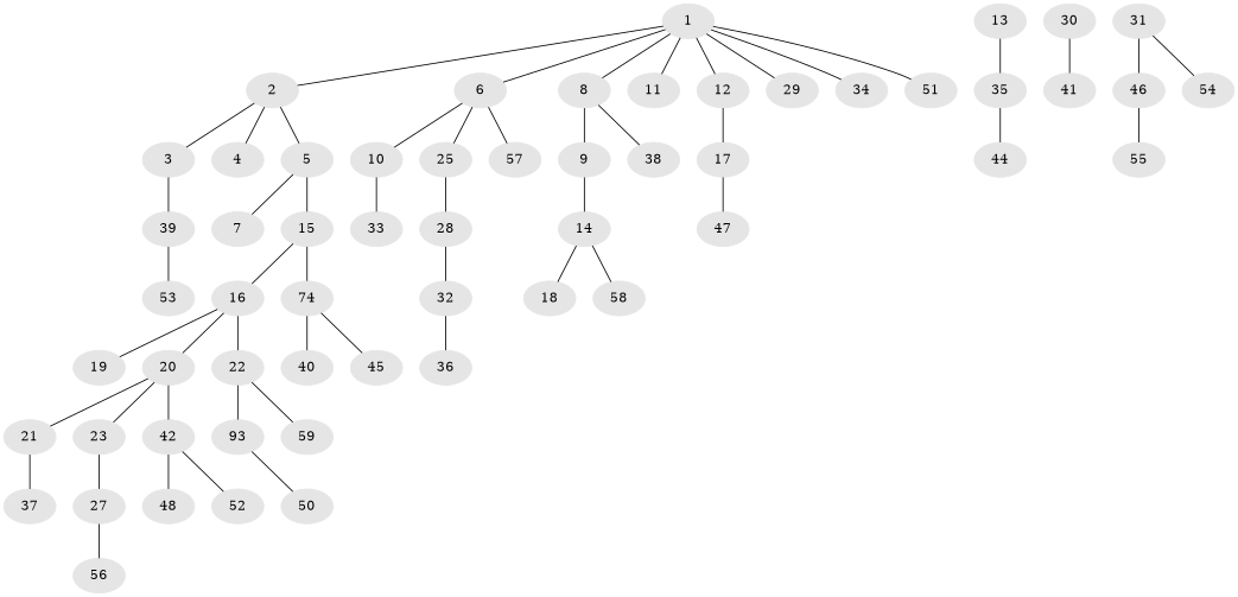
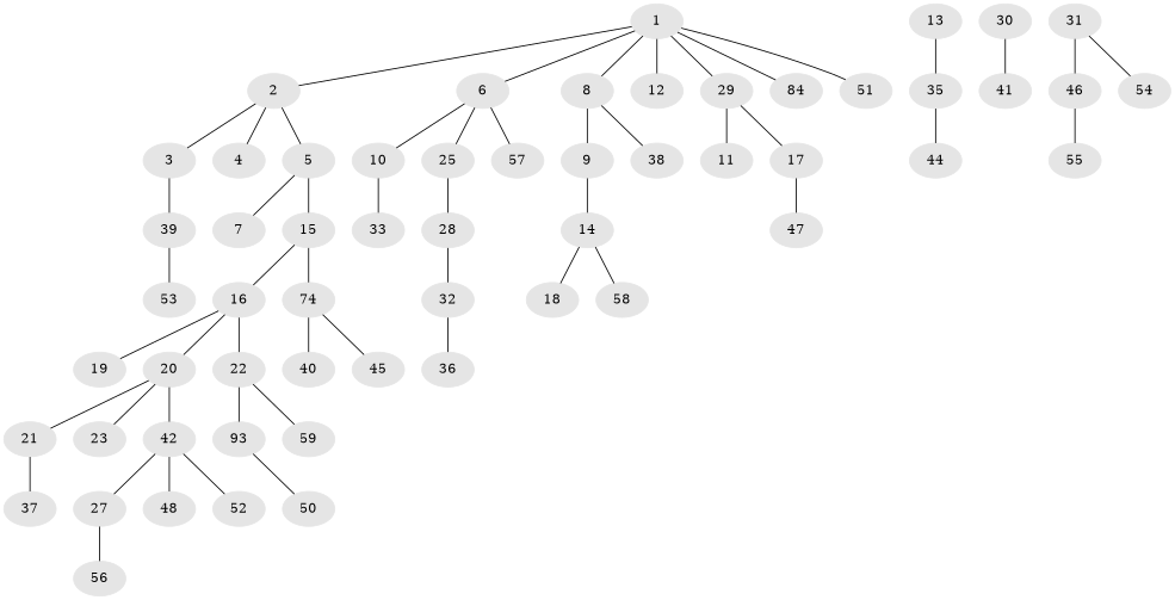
  graph {
    node [color=gray90 style=filled]
    1
    2
    6
    8
    11
    12
    29
-   34
+   34 [label=84]
    51
    3
    4
    5
    10
    25
    57
    9
    38
    17
    39
    7
    15
    53
    16
    n24 [label=74]
    33
    28
    32
    14
    18
    58
    13
    35
    47
    30
    41
    44
    19
    20
    22
    40
    45
    21
    23
    42
    n45 [label=93]
    59
    31
    46
    54
    37
    27
    48
    52
    50
    56
    36
    55
    1 -- 2
    1 -- 6
    1 -- 8
-   1 -- 11
+   29 -- 11
    1 -- 12
    1 -- 29
    1 -- 34
    1 -- 51
    2 -- 3
    2 -- 4
    2 -- 5
    6 -- 10
    6 -- 25
    6 -- 57
    8 -- 9
    8 -- 38
-   12 -- 17
+   29 -- 17
    3 -- 39
    5 -- 7
    5 -- 15
    10 -- 33
    25 -- 28
    9 -- 14
    17 -- 47
    39 -- 53
    15 -- 16
    15 -- n24
    16 -- 19
    16 -- 20
    16 -- 22
    n24 -- 40
    n24 -- 45
    28 -- 32
    32 -- 36
    14 -- 18
    14 -- 58
    13 -- 35
    35 -- 44
    30 -- 41
    20 -- 21
    20 -- 23
    20 -- 42
    22 -- n45
    22 -- 59
    21 -- 37
-   23 -- 27
+   42 -- 27
    42 -- 48
    42 -- 52
    n45 -- 50
    31 -- 46
    31 -- 54
    46 -- 55
    27 -- 56
  }
